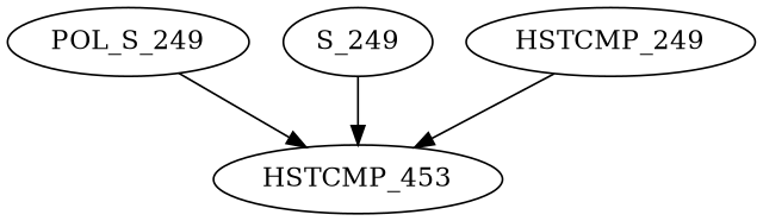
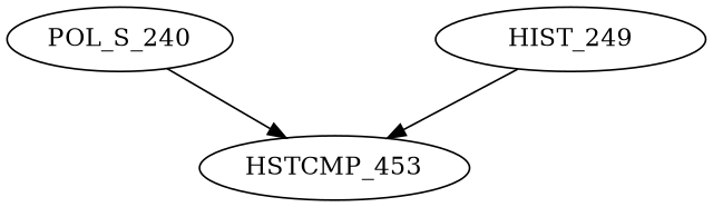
  digraph {
    edge [color=black]
    n1 [label=HSTCMP_453]
-   POL_S_249
-   S_249
-   HIST_249 [label=HSTCMP_249]
+   POL_S_249 [label=POL_S_240]
+   HIST_249
    POL_S_249 -> n1
-   S_249 -> n1
    HIST_249 -> n1
  }
